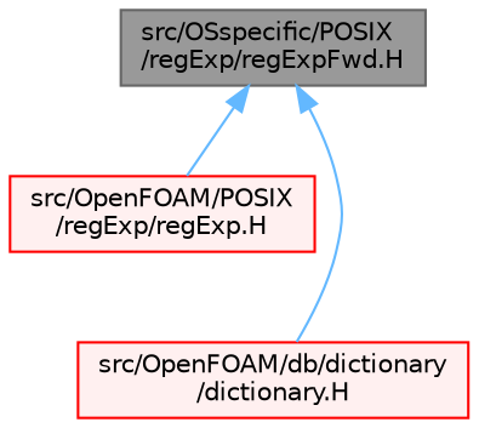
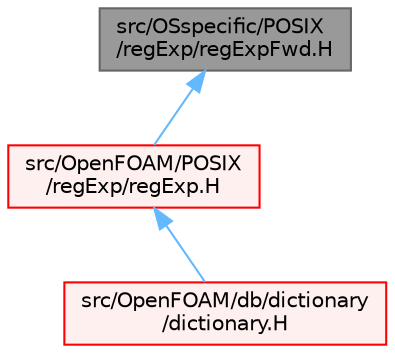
  digraph {
    node [color=red fillcolor="#FFF0F0" fontname=Helvetica fontsize=10 shape=box style=filled]
    edge [color=steelblue1 dir=back fontname=Helvetica fontsize=10 labelfontname=Helvetica labelfontsize=10 style=solid]
    n1 [color=gray40 fillcolor=grey60 fontcolor=black height=0.2 label="src/OSspecific/POSIX\l/regExp/regExpFwd.H" width=0.4]
    n2 [height=0.2 label="src/OpenFOAM/POSIX\l/regExp/regExp.H" width=0.4]
    n3 [height=0.2 label="src/OpenFOAM/db/dictionary\l/dictionary.H" width=0.4]
    n1 -> n2
-   n1 -> n3
+   n2 -> n3
  }
